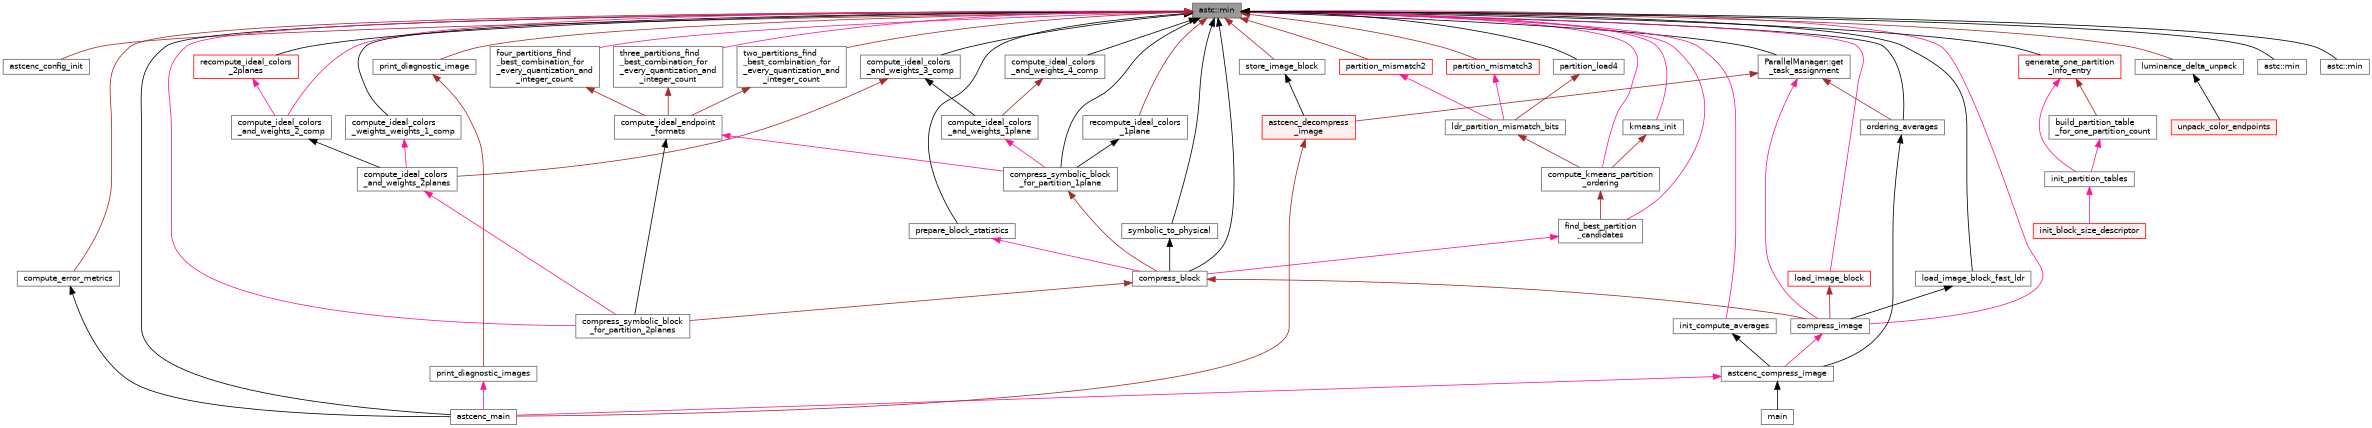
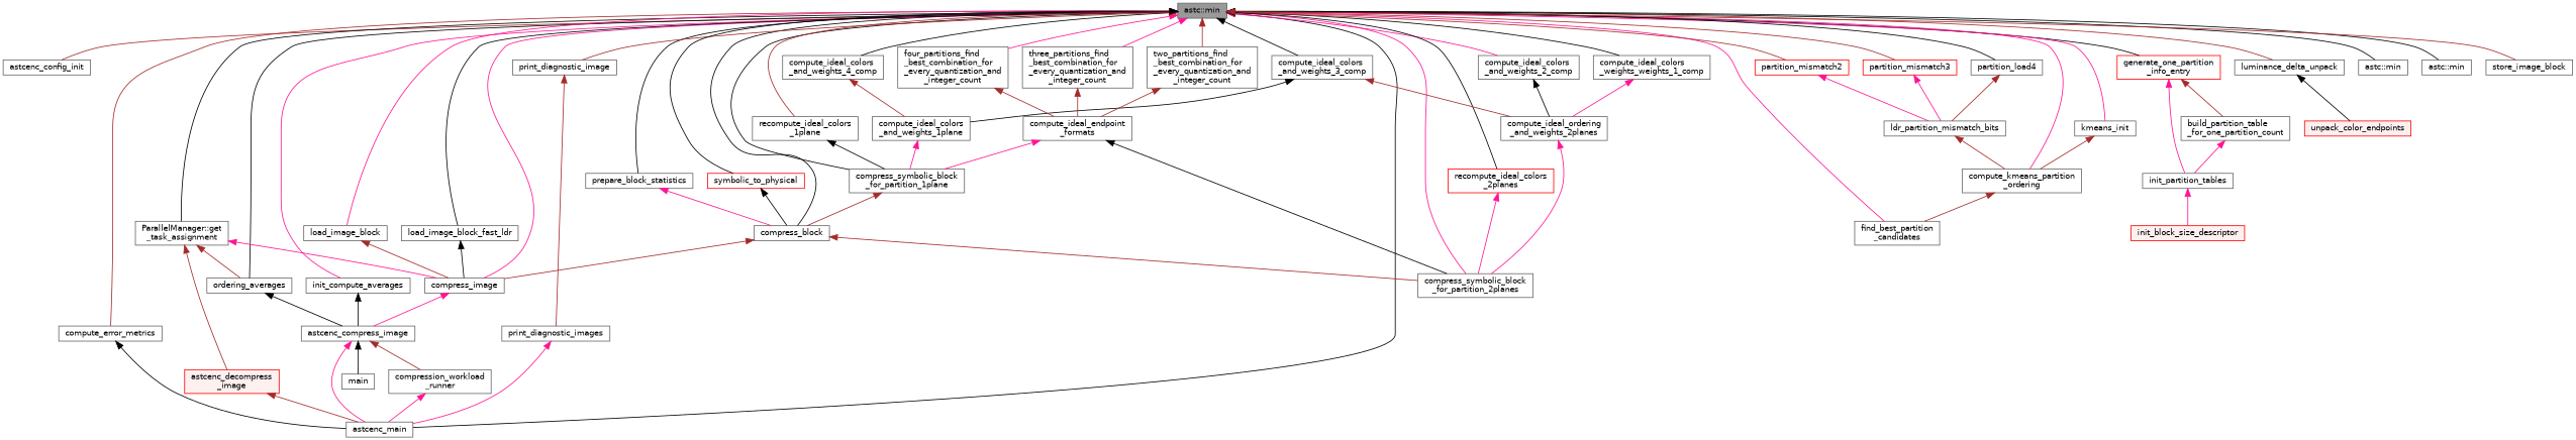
  digraph {
    fontname="DejaVu Sans"
    rankdir=TB
    node [color=grey40 fillcolor=white fontname="DejaVu Sans" fontsize=10 shape=box style=filled]
    edge [color=brown dir=back fontname="DejaVu Sans" fontsize=10 labelfontname=Helvetica labelfontsize=10 style=solid]
    n1 [color=gray40 fillcolor=grey60 fontcolor=black height=0.2 label="astc::min" width=0.4]
    n2 [height=0.2 label=astcenc_config_init width=0.4]
    n3 [height=0.2 label=astcenc_main width=0.4]
    n4 [height=0.2 label=compress_block width=0.4]
    n5 [height=0.2 label=compress_image width=0.4]
    n6 [height=0.2 label="compress_symbolic_block\l_for_partition_1plane" width=0.4]
    n7 [height=0.2 label="compress_symbolic_block\l_for_partition_2planes" width=0.4]
    n8 [height=0.2 label=ordering_averages width=0.4]
    n9 [height=0.2 label=compute_error_metrics width=0.4]
    n10 [height=0.2 label="compute_ideal_colors\l_weights_weights_1_comp" width=0.4]
    n11 [height=0.2 label="compute_ideal_colors\l_and_weights_2_comp" width=0.4]
    n12 [height=0.2 label="compute_ideal_colors\l_and_weights_3_comp" width=0.4]
    n13 [height=0.2 label="compute_ideal_colors\l_and_weights_4_comp" width=0.4]
    n14 [height=0.2 label="compute_kmeans_partition\l_ordering" width=0.4]
    n15 [height=0.2 label="find_best_partition\l_candidates" width=0.4]
    n16 [height=0.2 label="four_partitions_find\l_best_combination_for\l_every_quantization_and\l_integer_count" width=0.4]
    n17 [color=red height=0.2 label="generate_one_partition\l_info_entry" width=0.4]
    n18 [height=0.2 label="ParallelManager::get\l_task_assignment" width=0.4]
    n19 [height=0.2 label=init_compute_averages width=0.4]
    n20 [height=0.2 label=kmeans_init width=0.4]
-   n21 [color=red height=0.2 label=load_image_block width=0.4]
+   n21 [height=0.2 label=load_image_block width=0.4]
    n22 [height=0.2 label=load_image_block_fast_ldr width=0.4]
    n23 [height=0.2 label=luminance_delta_unpack width=0.4]
    n24 [height=0.2 label="astc::min" width=0.4]
    n25 [height=0.2 label="astc::min" width=0.4]
    n26 [color=red height=0.2 label=partition_mismatch2 width=0.4]
    n27 [color=red height=0.2 label=partition_mismatch3 width=0.4]
    n28 [height=0.2 label=partition_load4 width=0.4]
    n29 [height=0.2 label=prepare_block_statistics width=0.4]
    n30 [height=0.2 label=print_diagnostic_image width=0.4]
    n31 [height=0.2 label="recompute_ideal_colors\l_1plane" width=0.4]
    n32 [color=red height=0.2 label="recompute_ideal_colors\l_2planes" width=0.4]
    n33 [height=0.2 label=store_image_block width=0.4]
-   n34 [height=0.2 label=symbolic_to_physical width=0.4]
+   n34 [color=red height=0.2 label=symbolic_to_physical width=0.4]
    n35 [height=0.2 label="three_partitions_find\l_best_combination_for\l_every_quantization_and\l_integer_count" width=0.4]
    n36 [height=0.2 label="two_partitions_find\l_best_combination_for\l_every_quantization_and\l_integer_count" width=0.4]
    n37 [height=0.2 label=astcenc_compress_image width=0.4]
-   n38 [height=0.2 label="compute_ideal_colors\l_and_weights_2planes" width=0.4]
+   n38 [height=0.2 label="compute_ideal_ordering\l_and_weights_2planes" width=0.4]
    n39 [height=0.2 label="compute_ideal_colors\l_and_weights_1plane" width=0.4]
    n40 [height=0.2 label="compute_ideal_endpoint\l_formats" width=0.4]
    n41 [height=0.2 label="build_partition_table\l_for_one_partition_count" width=0.4]
    n42 [height=0.2 label=init_partition_tables width=0.4]
    n43 [color=red fillcolor="#FFF0F0" height=0.2 label="astcenc_decompress\l_image" width=0.4]
    n44 [color=red fillcolor="#FFF0F0" height=0.2 label=unpack_color_endpoints width=0.4]
    n45 [height=0.2 label=ldr_partition_mismatch_bits width=0.4]
    n46 [height=0.2 label=print_diagnostic_images width=0.4]
    n47 [height=0.2 label=main width=0.4]
+   n48 [height=0.2 label="compression_workload\l_runner" width=0.4]
    n49 [color=red fillcolor="#FFF0F0" height=0.2 label=init_block_size_descriptor width=0.4]
    n1 -> n2
    n1 -> n3 [color=black]
    n1 -> n4 [color=black]
    n1 -> n5 [color=deeppink]
    n1 -> n6 [color=black]
    n1 -> n7 [color=deeppink]
    n1 -> n8 [color=black]
    n1 -> n9
    n1 -> n10 [color=black]
    n1 -> n11 [color=deeppink]
    n1 -> n12 [color=black]
    n1 -> n13 [color=black]
    n1 -> n14 [color=deeppink]
    n1 -> n15 [color=deeppink]
    n1 -> n16 [color=deeppink]
    n1 -> n17 [color=black]
    n1 -> n18 [color=black]
    n1 -> n19 [color=deeppink]
    n1 -> n20 [color=deeppink]
    n1 -> n21 [color=deeppink]
    n1 -> n22 [color=black]
    n1 -> n23
    n1 -> n24 [color=black]
    n1 -> n25 [color=black]
    n1 -> n26
    n1 -> n27
    n1 -> n28 [color=black]
    n1 -> n29 [color=black]
    n1 -> n30
    n1 -> n31
    n1 -> n32 [color=black]
    n1 -> n33
    n1 -> n34 [color=black]
    n1 -> n35 [color=deeppink]
    n1 -> n36
    n4 -> n5
    n4 -> n7
    n5 -> n37 [color=deeppink]
    n6 -> n4
    n8 -> n37 [color=black]
    n9 -> n3 [color=black]
    n10 -> n38 [color=deeppink]
    n11 -> n38 [color=black]
    n12 -> n38
    n12 -> n39 [color=black]
    n13 -> n39
    n14 -> n15
-   n15 -> n4 [color=deeppink]
    n16 -> n40
    n17 -> n41
    n17 -> n42 [color=deeppink]
    n18 -> n5 [color=deeppink]
    n18 -> n8
    n18 -> n43
    n19 -> n37 [color=black]
    n20 -> n14
    n21 -> n5
    n22 -> n5 [color=black]
    n23 -> n44 [color=black]
    n26 -> n45 [color=deeppink]
    n27 -> n45 [color=deeppink]
    n28 -> n45
    n29 -> n4 [color=deeppink]
    n30 -> n46
    n31 -> n6 [color=black]
-   n32 -> n11 [color=deeppink]
-   n33 -> n43 [color=black]
+   n32 -> n7 [color=deeppink]
    n34 -> n4 [color=black]
    n35 -> n40
    n36 -> n40
    n37 -> n3 [color=deeppink]
    n37 -> n47 [color=black]
+   n37 -> n48
    n38 -> n7 [color=deeppink]
    n39 -> n6 [color=deeppink]
    n40 -> n6 [color=deeppink]
    n40 -> n7 [color=black]
    n41 -> n42 [color=deeppink]
    n42 -> n49 [color=deeppink]
    n43 -> n3
    n45 -> n14
    n46 -> n3 [color=deeppink]
+   n48 -> n3 [color=deeppink]
  }
